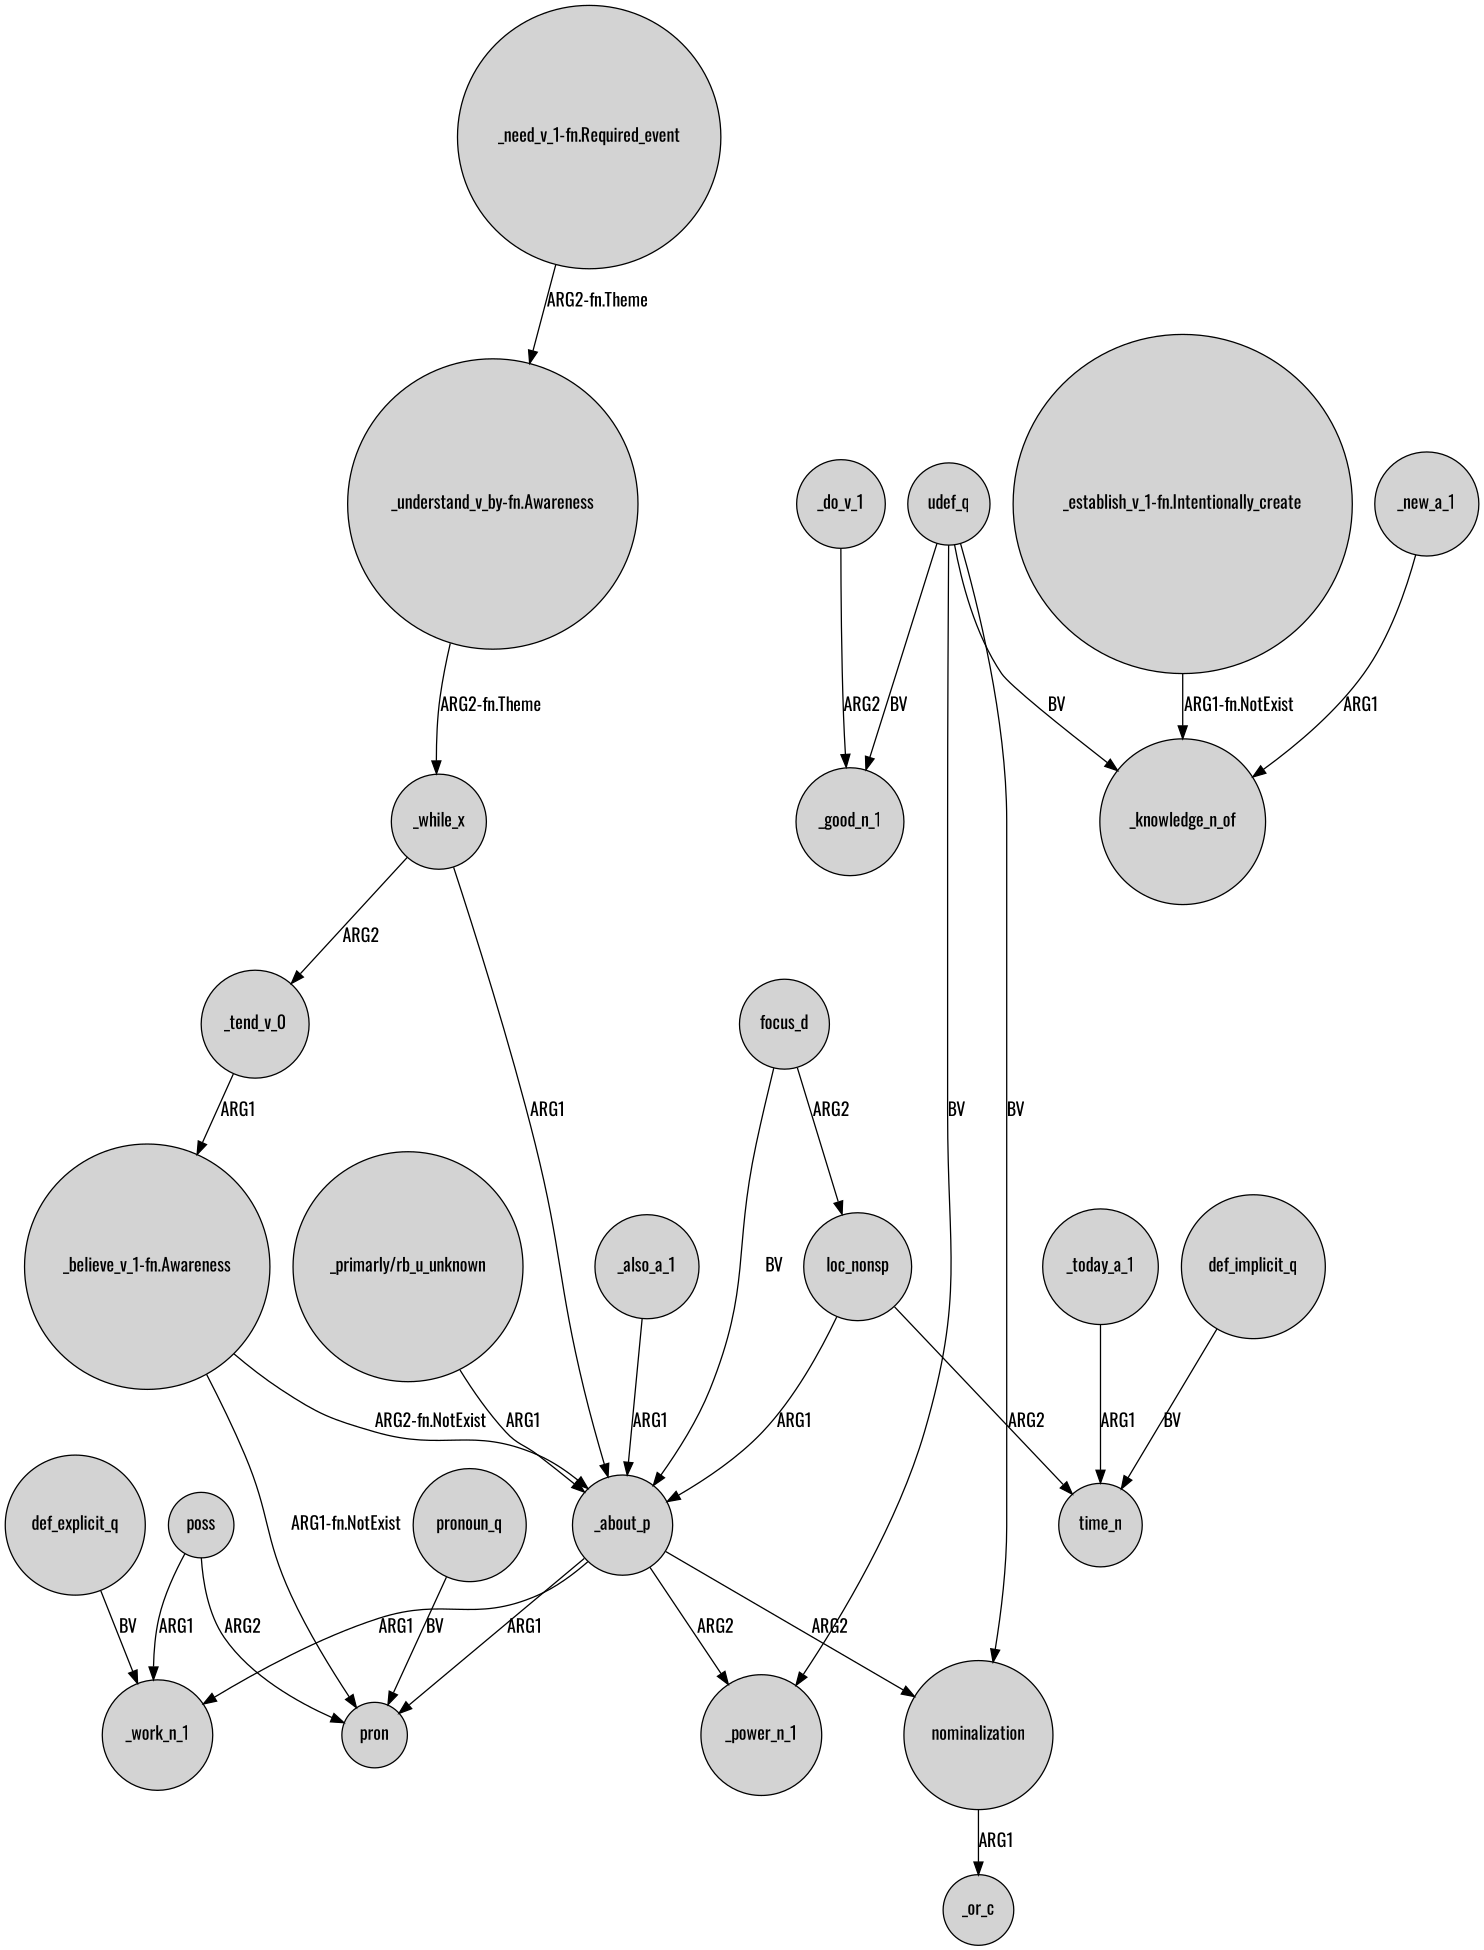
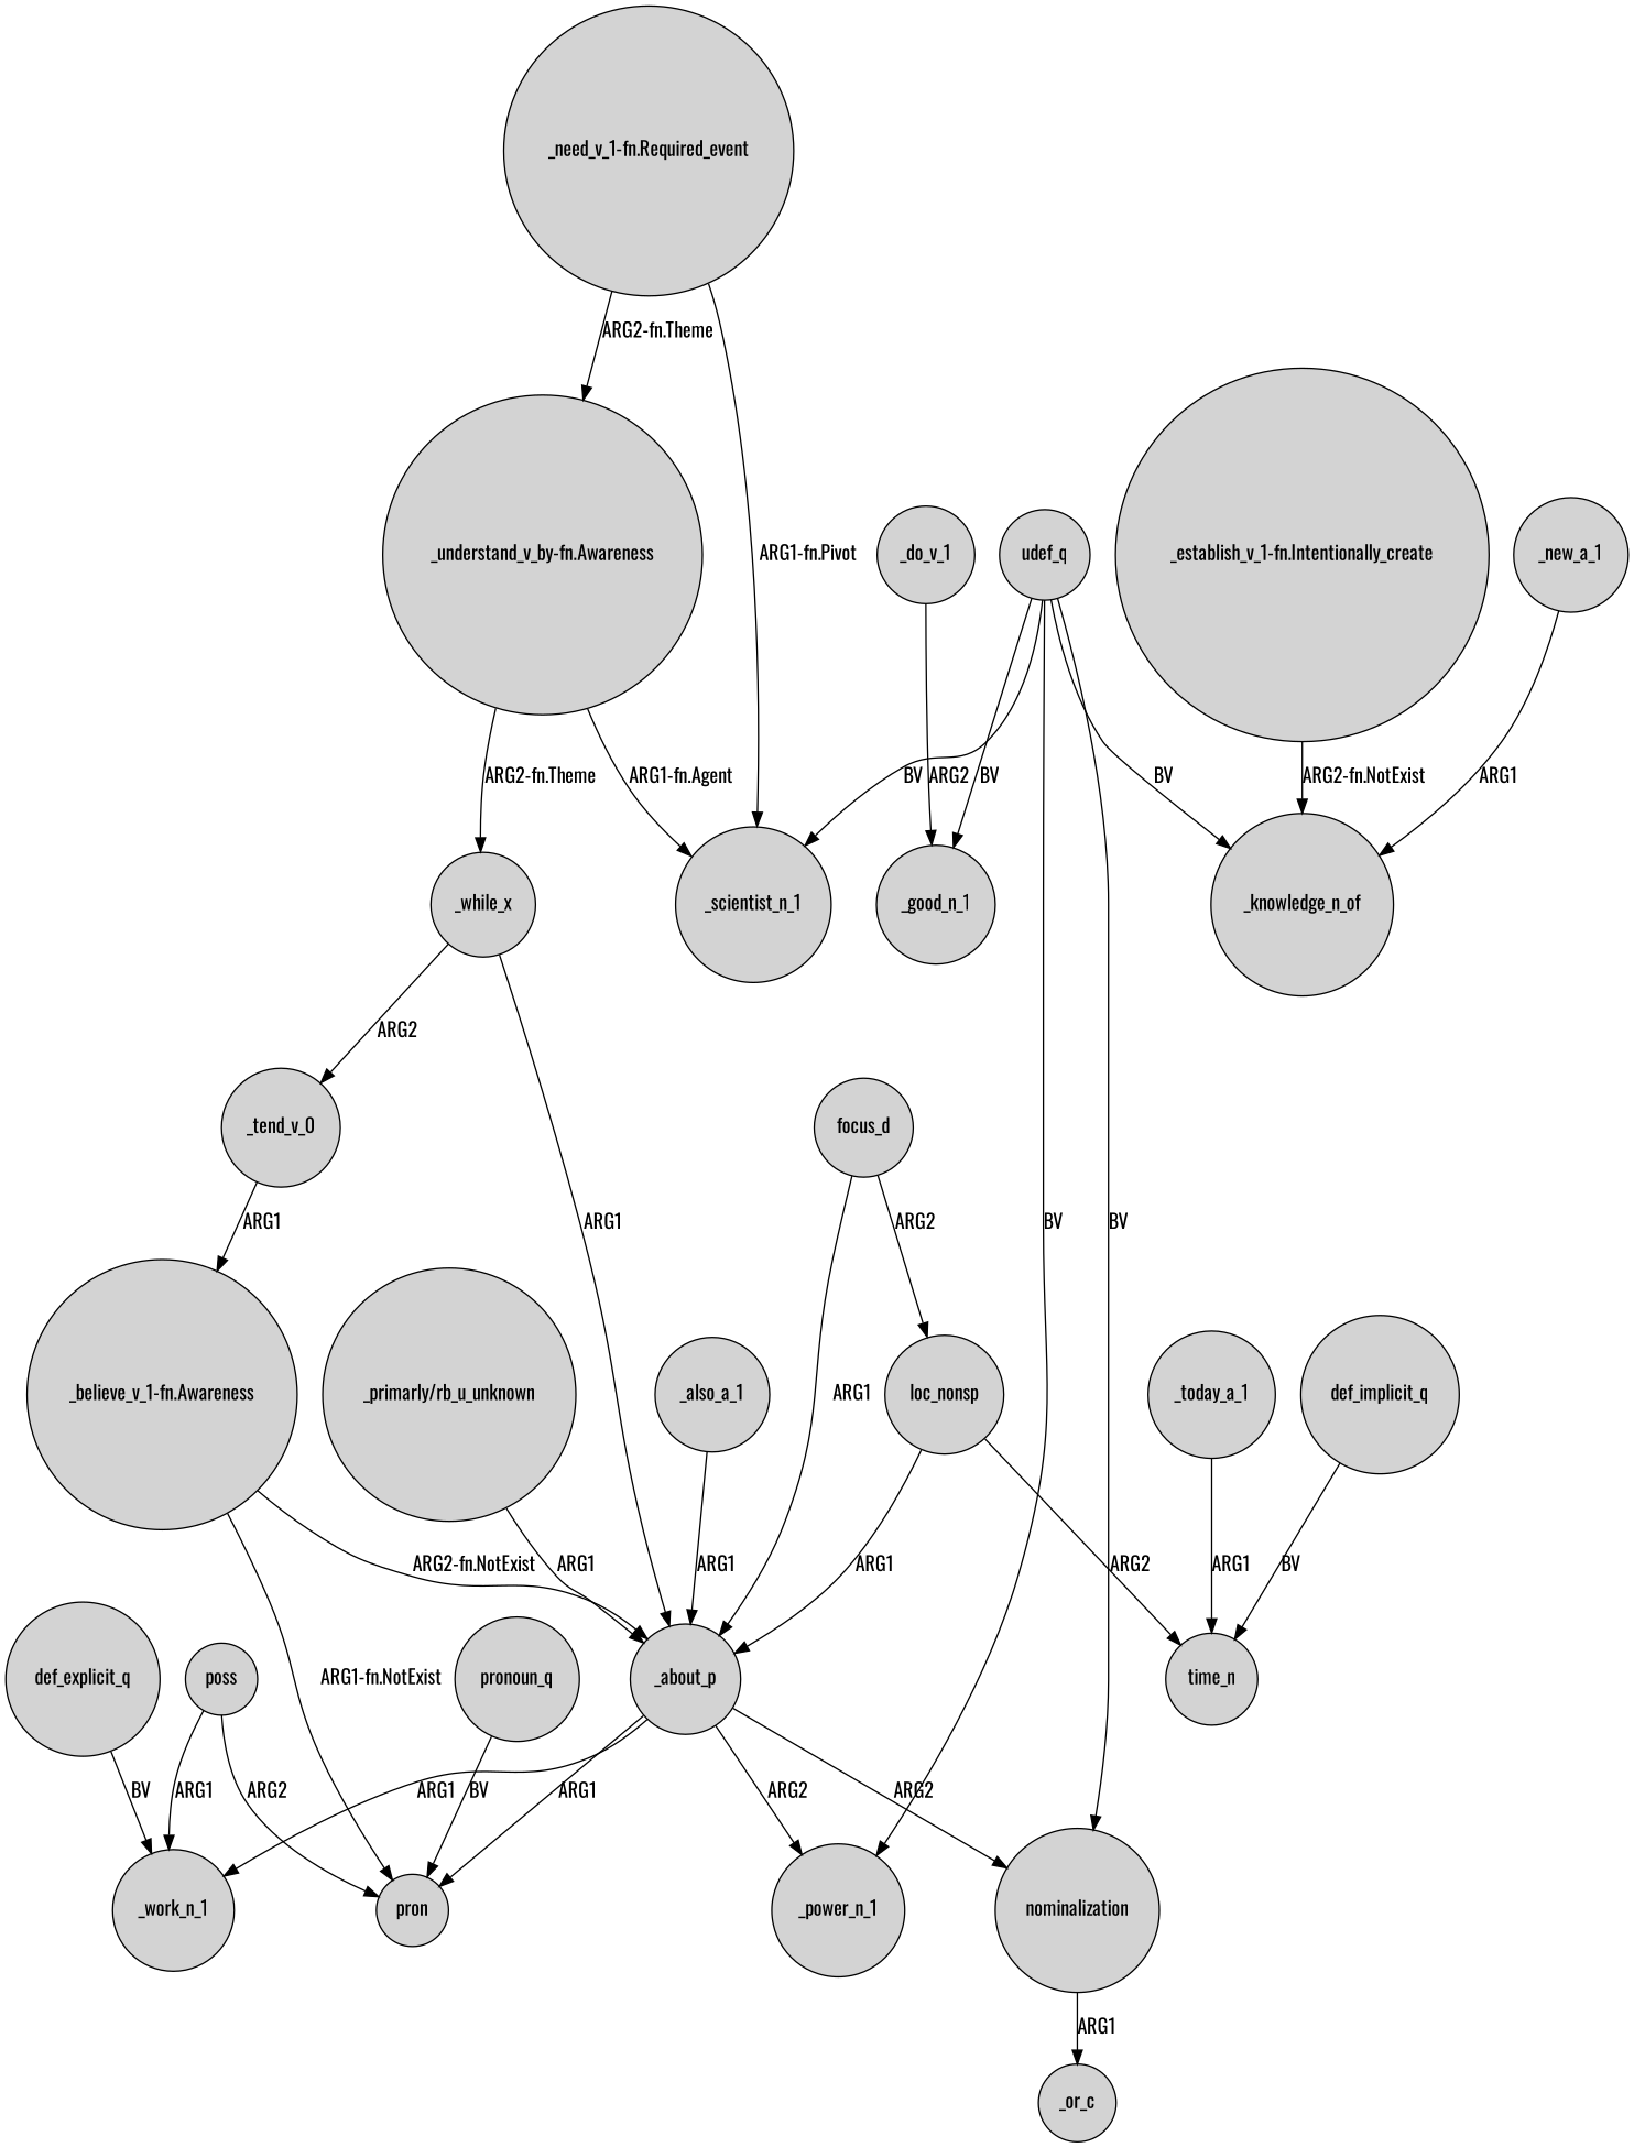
  digraph {
    fontname=Oswald
    node [fontname=Oswald shape=circle style=filled]
    edge [fontname=Oswald]
    focus_d
    loc_nonsp
    _about_p
    time_n
    pron
    nominalization
    _work_n_1
    _power_n_1
    "_understand_v_by-fn.Awareness"
+   _scientist_n_1
    _while_x
    n12 [label=_tend_v_0]
    _or_c
    _today_a_1
    poss
    _also_a_1
    _new_a_1
    _knowledge_n_of
    "_believe_v_1-fn.Awareness"
    udef_q
    _good_n_1
    _do_v_1
    "_establish_v_1-fn.Intentionally_create"
    pronoun_q
    "_need_v_1-fn.Required_event"
    def_explicit_q
    def_implicit_q
    "_primarly/rb_u_unknown"
    focus_d -> loc_nonsp [label=ARG2]
-   focus_d -> _about_p [label=BV]
+   focus_d -> _about_p [label=ARG1]
    loc_nonsp -> _about_p [label=ARG1]
    loc_nonsp -> time_n [label=ARG2]
    _about_p -> pron [label=ARG1]
    _about_p -> nominalization [label=ARG2]
    _about_p -> _work_n_1 [label=ARG1]
    _about_p -> _power_n_1 [label=ARG2]
    nominalization -> _or_c [label=ARG1]
+   "_understand_v_by-fn.Awareness" -> _scientist_n_1 [label="ARG1-fn.Agent"]
    "_understand_v_by-fn.Awareness" -> _while_x [label="ARG2-fn.Theme"]
    _while_x -> _about_p [label=ARG1]
    _while_x -> n12 [label=ARG2]
    n12 -> "_believe_v_1-fn.Awareness" [label=ARG1]
    _today_a_1 -> time_n [label=ARG1]
    poss -> pron [label=ARG2]
    poss -> _work_n_1 [label=ARG1]
    _also_a_1 -> _about_p [label=ARG1]
    _new_a_1 -> _knowledge_n_of [label=ARG1]
    "_believe_v_1-fn.Awareness" -> _about_p [label="ARG2-fn.NotExist"]
    "_believe_v_1-fn.Awareness" -> pron [label="ARG1-fn.NotExist"]
    udef_q -> nominalization [label=BV]
    udef_q -> _power_n_1 [label=BV]
+   udef_q -> _scientist_n_1 [label=BV]
    udef_q -> _knowledge_n_of [label=BV]
    udef_q -> _good_n_1 [label=BV]
    _do_v_1 -> _good_n_1 [label=ARG2]
-   "_establish_v_1-fn.Intentionally_create" -> _knowledge_n_of [label="ARG1-fn.NotExist"]
+   "_establish_v_1-fn.Intentionally_create" -> _knowledge_n_of [label="ARG2-fn.NotExist"]
    pronoun_q -> pron [label=BV]
    "_need_v_1-fn.Required_event" -> "_understand_v_by-fn.Awareness" [label="ARG2-fn.Theme"]
+   "_need_v_1-fn.Required_event" -> _scientist_n_1 [label="ARG1-fn.Pivot"]
    def_explicit_q -> _work_n_1 [label=BV]
    def_implicit_q -> time_n [label=BV]
    "_primarly/rb_u_unknown" -> _about_p [label=ARG1]
  }
